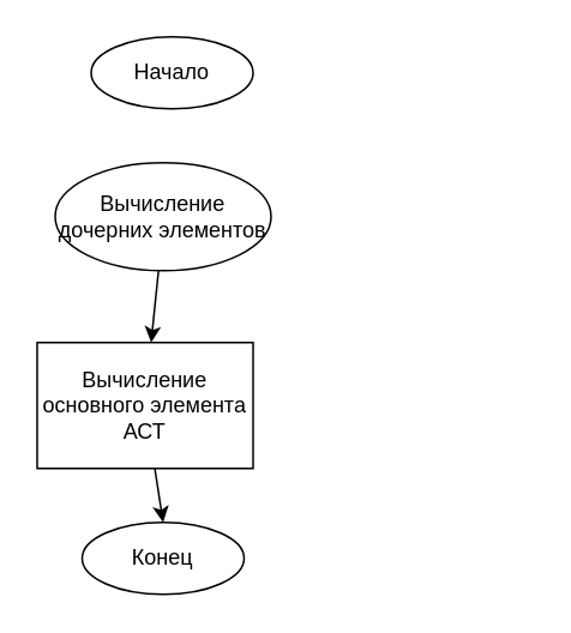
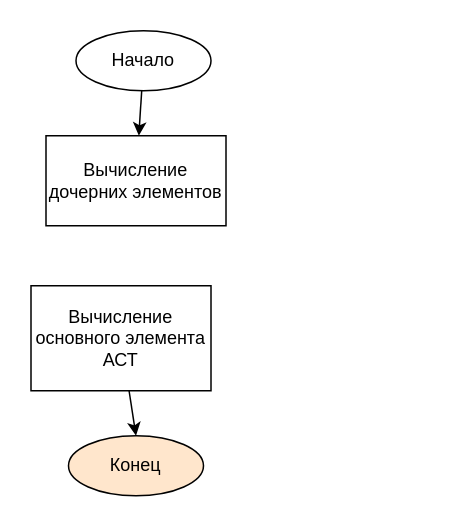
  <mxCell id="0" />
  <mxCell id="1" parent="0" />
+ <mxCell id="2" value="" style="edgeStyle=none;html=1;" edge="1" parent="1" source="3" target="10"><mxGeometry relative="1" as="geometry" /></mxCell>
  <mxCell id="3" value="Начало" style="ellipse;whiteSpace=wrap;html=1;" parent="1" vertex="1"><mxGeometry x="50" y="20" width="90" height="40" as="geometry" /></mxCell>
- <mxCell id="4" value="Конец" style="ellipse;whiteSpace=wrap;html=1;" parent="1" vertex="1"><mxGeometry x="45" y="290" width="90" height="40" as="geometry" /></mxCell>
+ <mxCell id="4" value="Конец" style="ellipse;whiteSpace=wrap;html=1;fillColor=#ffe6cc;" parent="1" vertex="1"><mxGeometry x="45" y="290" width="90" height="40" as="geometry" /></mxCell>
  <mxCell id="5" value="" style="edgeStyle=orthogonalEdgeStyle;html=1;" parent="1" edge="1"><mxGeometry relative="1" as="geometry"><mxPoint x="295" y="167.5" as="targetPoint" /></mxGeometry></mxCell>
  <mxCell id="6" value="" style="edgeStyle=orthogonalEdgeStyle;html=1;" parent="1" edge="1"><mxGeometry relative="1" as="geometry"><mxPoint x="295" y="280" as="targetPoint" /></mxGeometry></mxCell>
  <mxCell id="7" value="" style="edgeStyle=none;html=1;" edge="1" parent="1" source="8"><mxGeometry relative="1" as="geometry"><mxPoint x="90" y="290" as="targetPoint" /></mxGeometry></mxCell>
  <mxCell id="8" value="Вычисление основного элемента АСТ" style="whiteSpace=wrap;html=1;" vertex="1" parent="1"><mxGeometry x="20" y="190" width="120" height="70" as="geometry" /></mxCell>
- <mxCell id="9" value="" style="edgeStyle=none;html=1;" edge="1" parent="1" source="10" target="8"><mxGeometry relative="1" as="geometry" /></mxCell>
- <mxCell id="10" value="Вычисление дочерних элементов" style="ellipse;whiteSpace=wrap;html=1;" vertex="1" parent="1"><mxGeometry x="30" y="90" width="120" height="60" as="geometry" /></mxCell>
+ <mxCell id="10" value="Вычисление дочерних элементов" style="whiteSpace=wrap;html=1;" vertex="1" parent="1"><mxGeometry x="30" y="90" width="120" height="60" as="geometry" /></mxCell>
